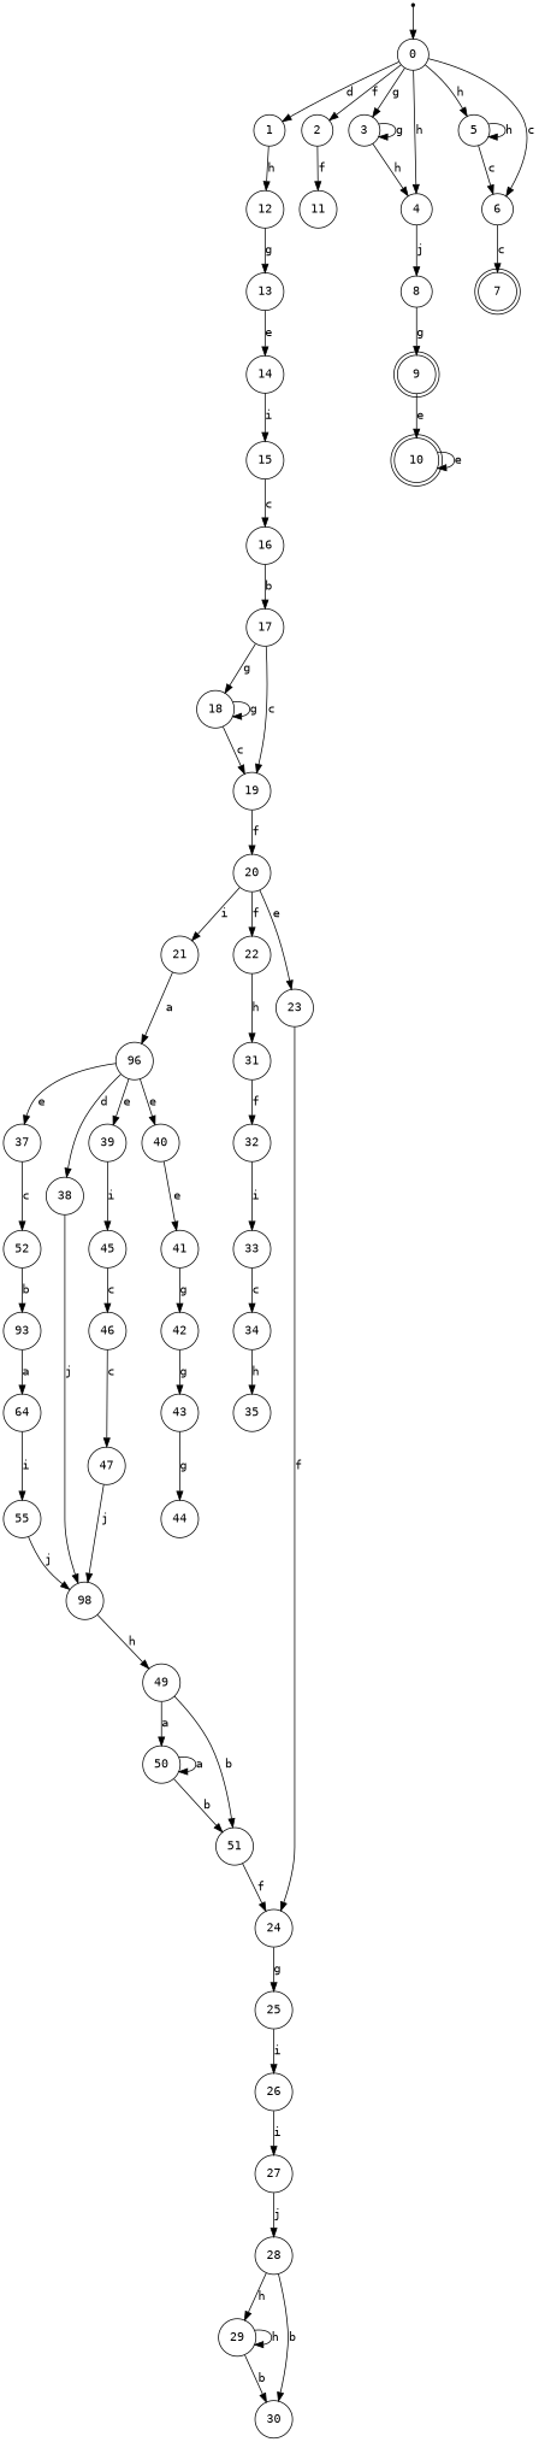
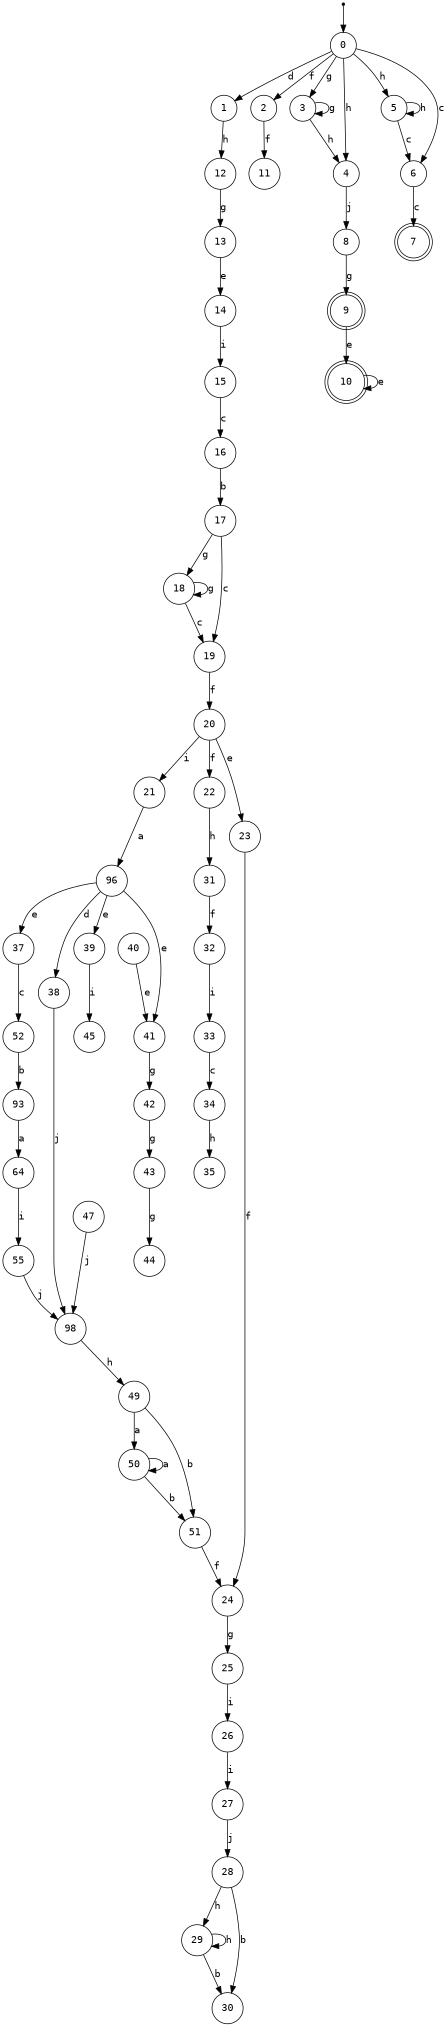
  digraph {
    fontname="DejaVu Sans Mono"
    rankdir=TB
    node [fontname="DejaVu Sans Mono" shape=circle]
    edge [fontname="DejaVu Sans Mono"]
    dummy0 [shape=point]
    0
    1
    2
    3
    4
    5
    6
    12
    11
    8
    7 [shape=doublecircle]
    13
    9 [shape=doublecircle]
    10 [shape=doublecircle]
    14
    15
    16
    17
    18
    19
    20
    21
    22
    23
    n26 [label=96]
    31
    24
    37
    38
    39
    40
    32
    25
    26
    27
    28
    29
    30
    33
    34
    35
    52
    n44 [label=98]
    45
    41
    n47 [label=93]
    49
-   46
    42
    43
    44
    47
    50
    51
    n56 [label=64]
    55
    dummy0 -> 0
    0 -> 1 [label=d]
    0 -> 2 [label=f]
    0 -> 3 [label=g]
    0 -> 4 [label=h]
    0 -> 5 [label=h]
    0 -> 6 [label=c]
    1 -> 12 [label=h]
    2 -> 11 [label=f]
    3 -> 3 [label=g]
    3 -> 4 [label=h]
    4 -> 8 [label=j]
    5 -> 5 [label=h]
    5 -> 6 [label=c]
    6 -> 7 [label=c]
    12 -> 13 [label=g]
    8 -> 9 [label=g]
    13 -> 14 [label=e]
    9 -> 10 [label=e]
    10 -> 10 [label=e]
    14 -> 15 [label=i]
    15 -> 16 [label=c]
    16 -> 17 [label=b]
    17 -> 18 [label=g]
    17 -> 19 [label=c]
    18 -> 18 [label=g]
    18 -> 19 [label=c]
    19 -> 20 [label=f]
    20 -> 21 [label=i]
    20 -> 22 [label=f]
    20 -> 23 [label=e]
    21 -> n26 [label=a]
    22 -> 31 [label=h]
    23 -> 24 [label=f]
    n26 -> 37 [label=e]
    n26 -> 38 [label=d]
    n26 -> 39 [label=e]
-   n26 -> 40 [label=e]
+   n26 -> 41 [label=e]
    31 -> 32 [label=f]
    24 -> 25 [label=g]
    37 -> 52 [label=c]
    38 -> n44 [label=j]
    39 -> 45 [label=i]
    40 -> 41 [label=e]
    32 -> 33 [label=i]
    25 -> 26 [label=i]
    26 -> 27 [label=i]
    27 -> 28 [label=j]
    28 -> 29 [label=h]
    28 -> 30 [label=b]
    29 -> 29 [label=h]
    29 -> 30 [label=b]
    33 -> 34 [label=c]
    34 -> 35 [label=h]
    52 -> n47 [label=b]
    n44 -> 49 [label=h]
-   45 -> 46 [label=c]
    41 -> 42 [label=g]
    n47 -> n56 [label=a]
    49 -> 50 [label=a]
    49 -> 51 [label=b]
-   46 -> 47 [label=c]
    42 -> 43 [label=g]
    43 -> 44 [label=g]
    47 -> n44 [label=j]
    50 -> 50 [label=a]
    50 -> 51 [label=b]
    51 -> 24 [label=f]
    n56 -> 55 [label=i]
    55 -> n44 [label=j]
  }
